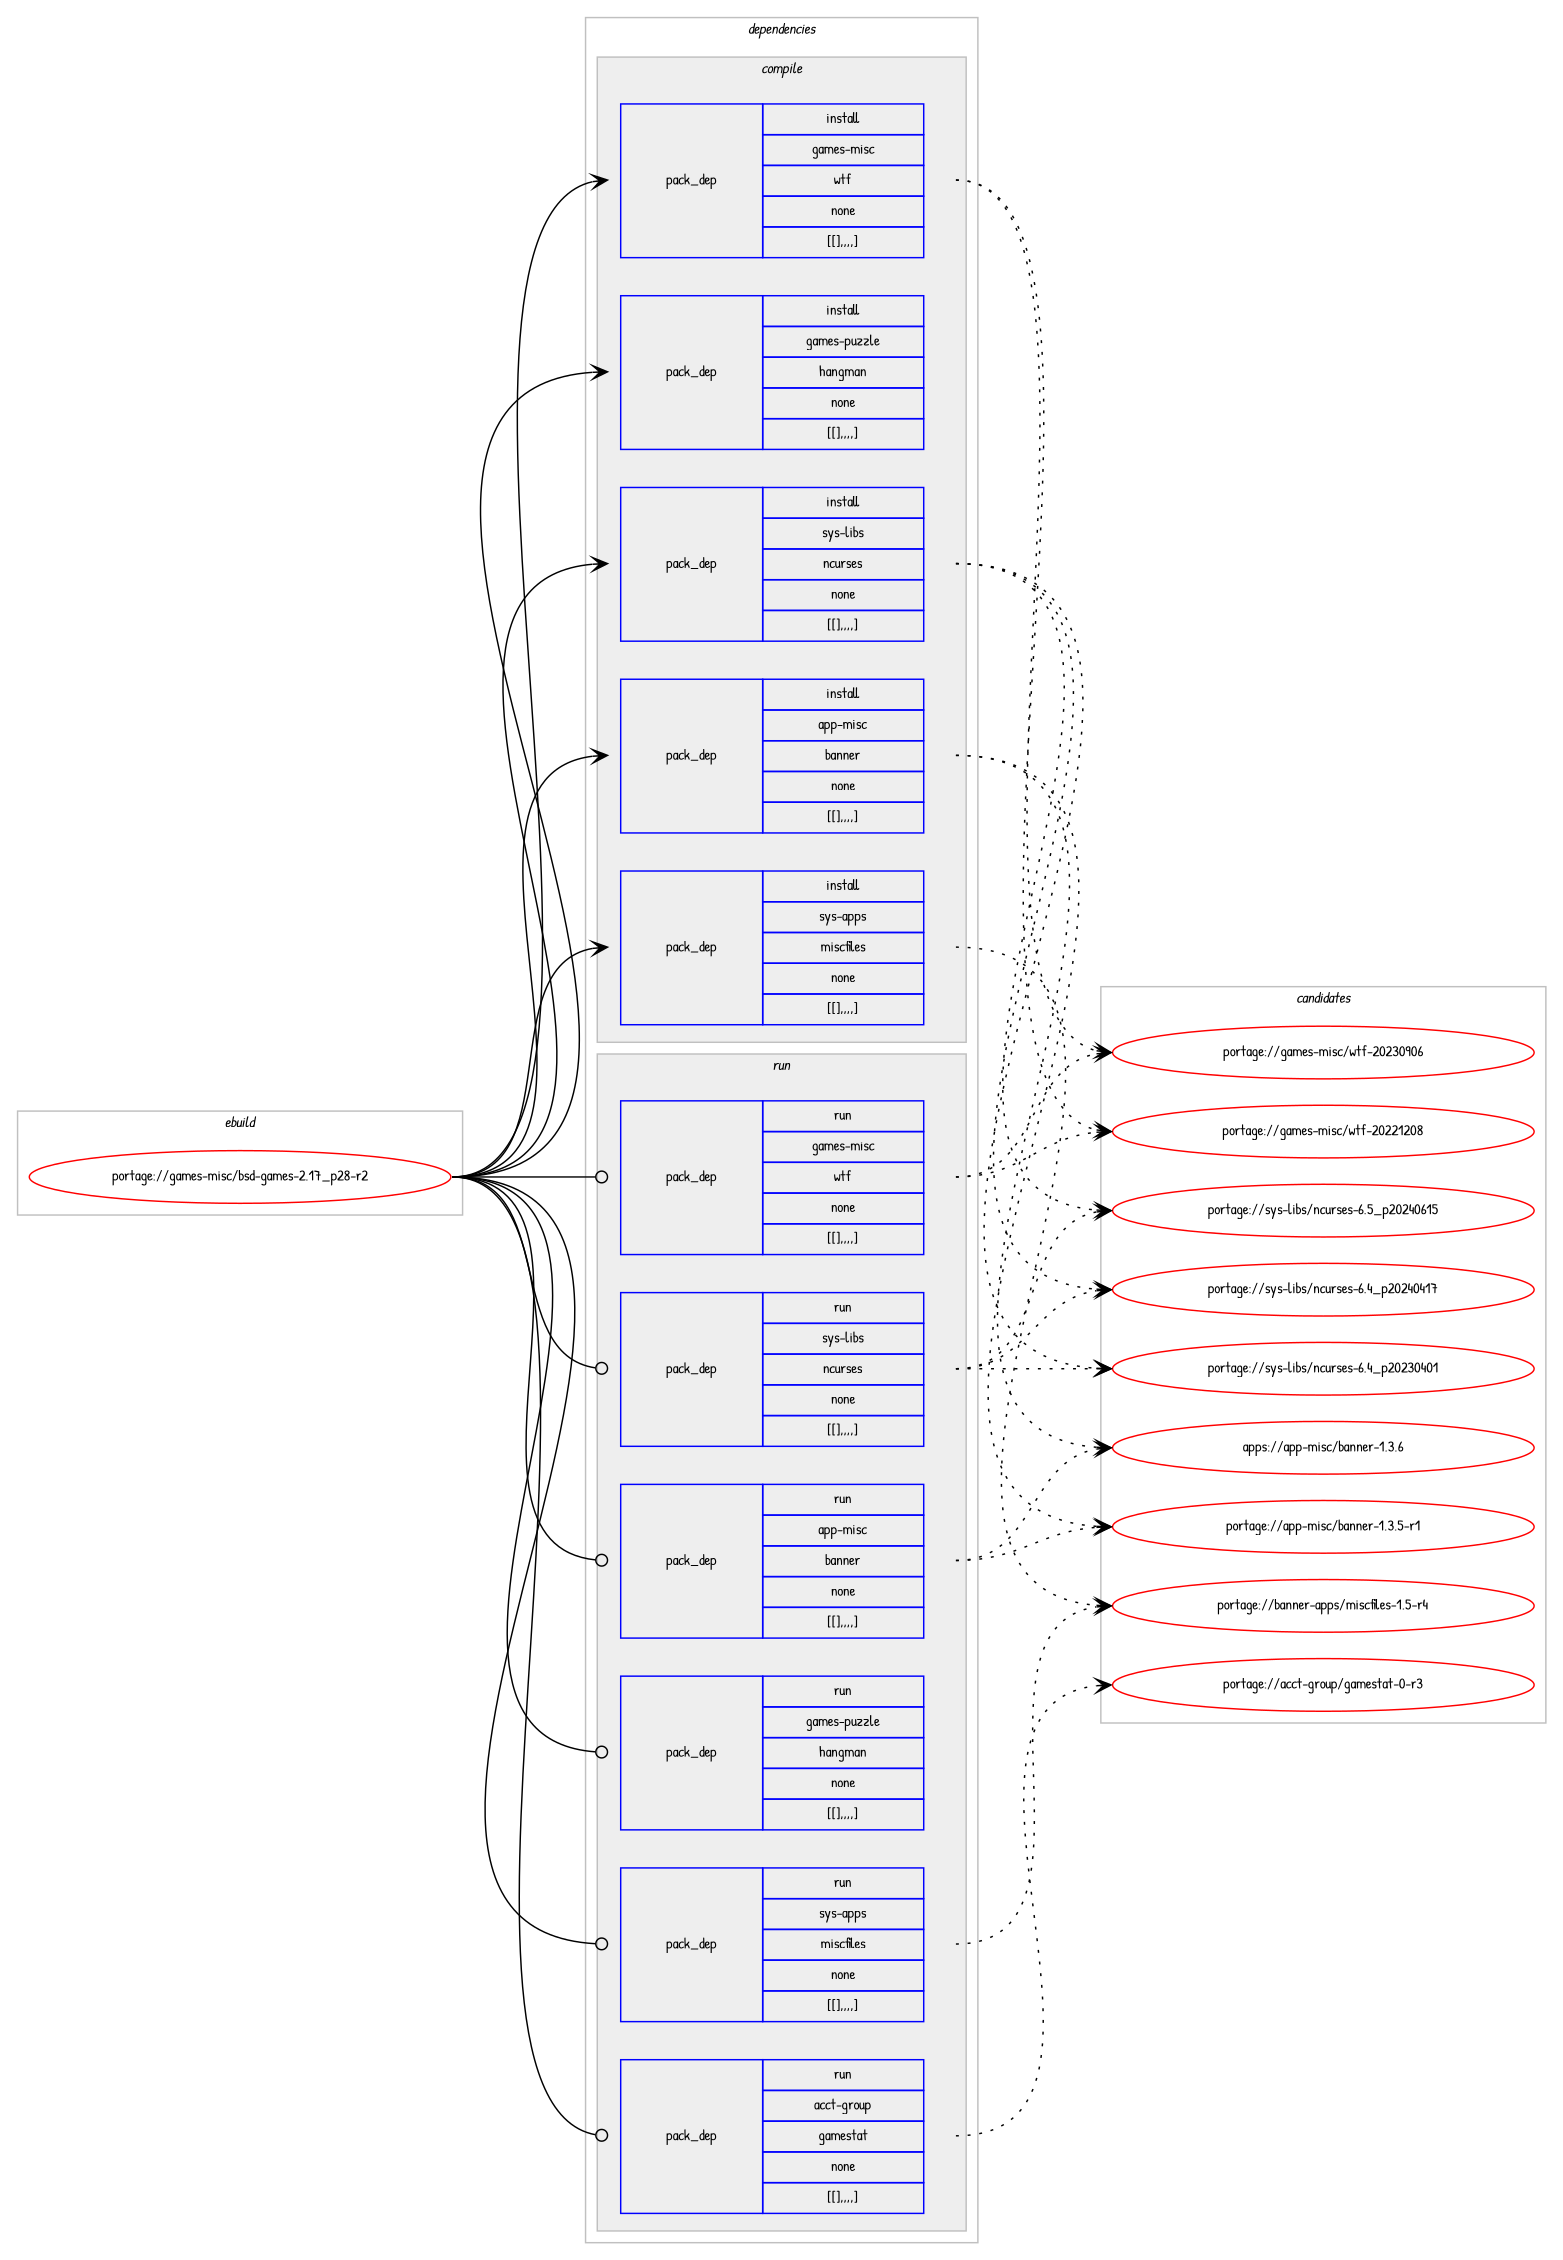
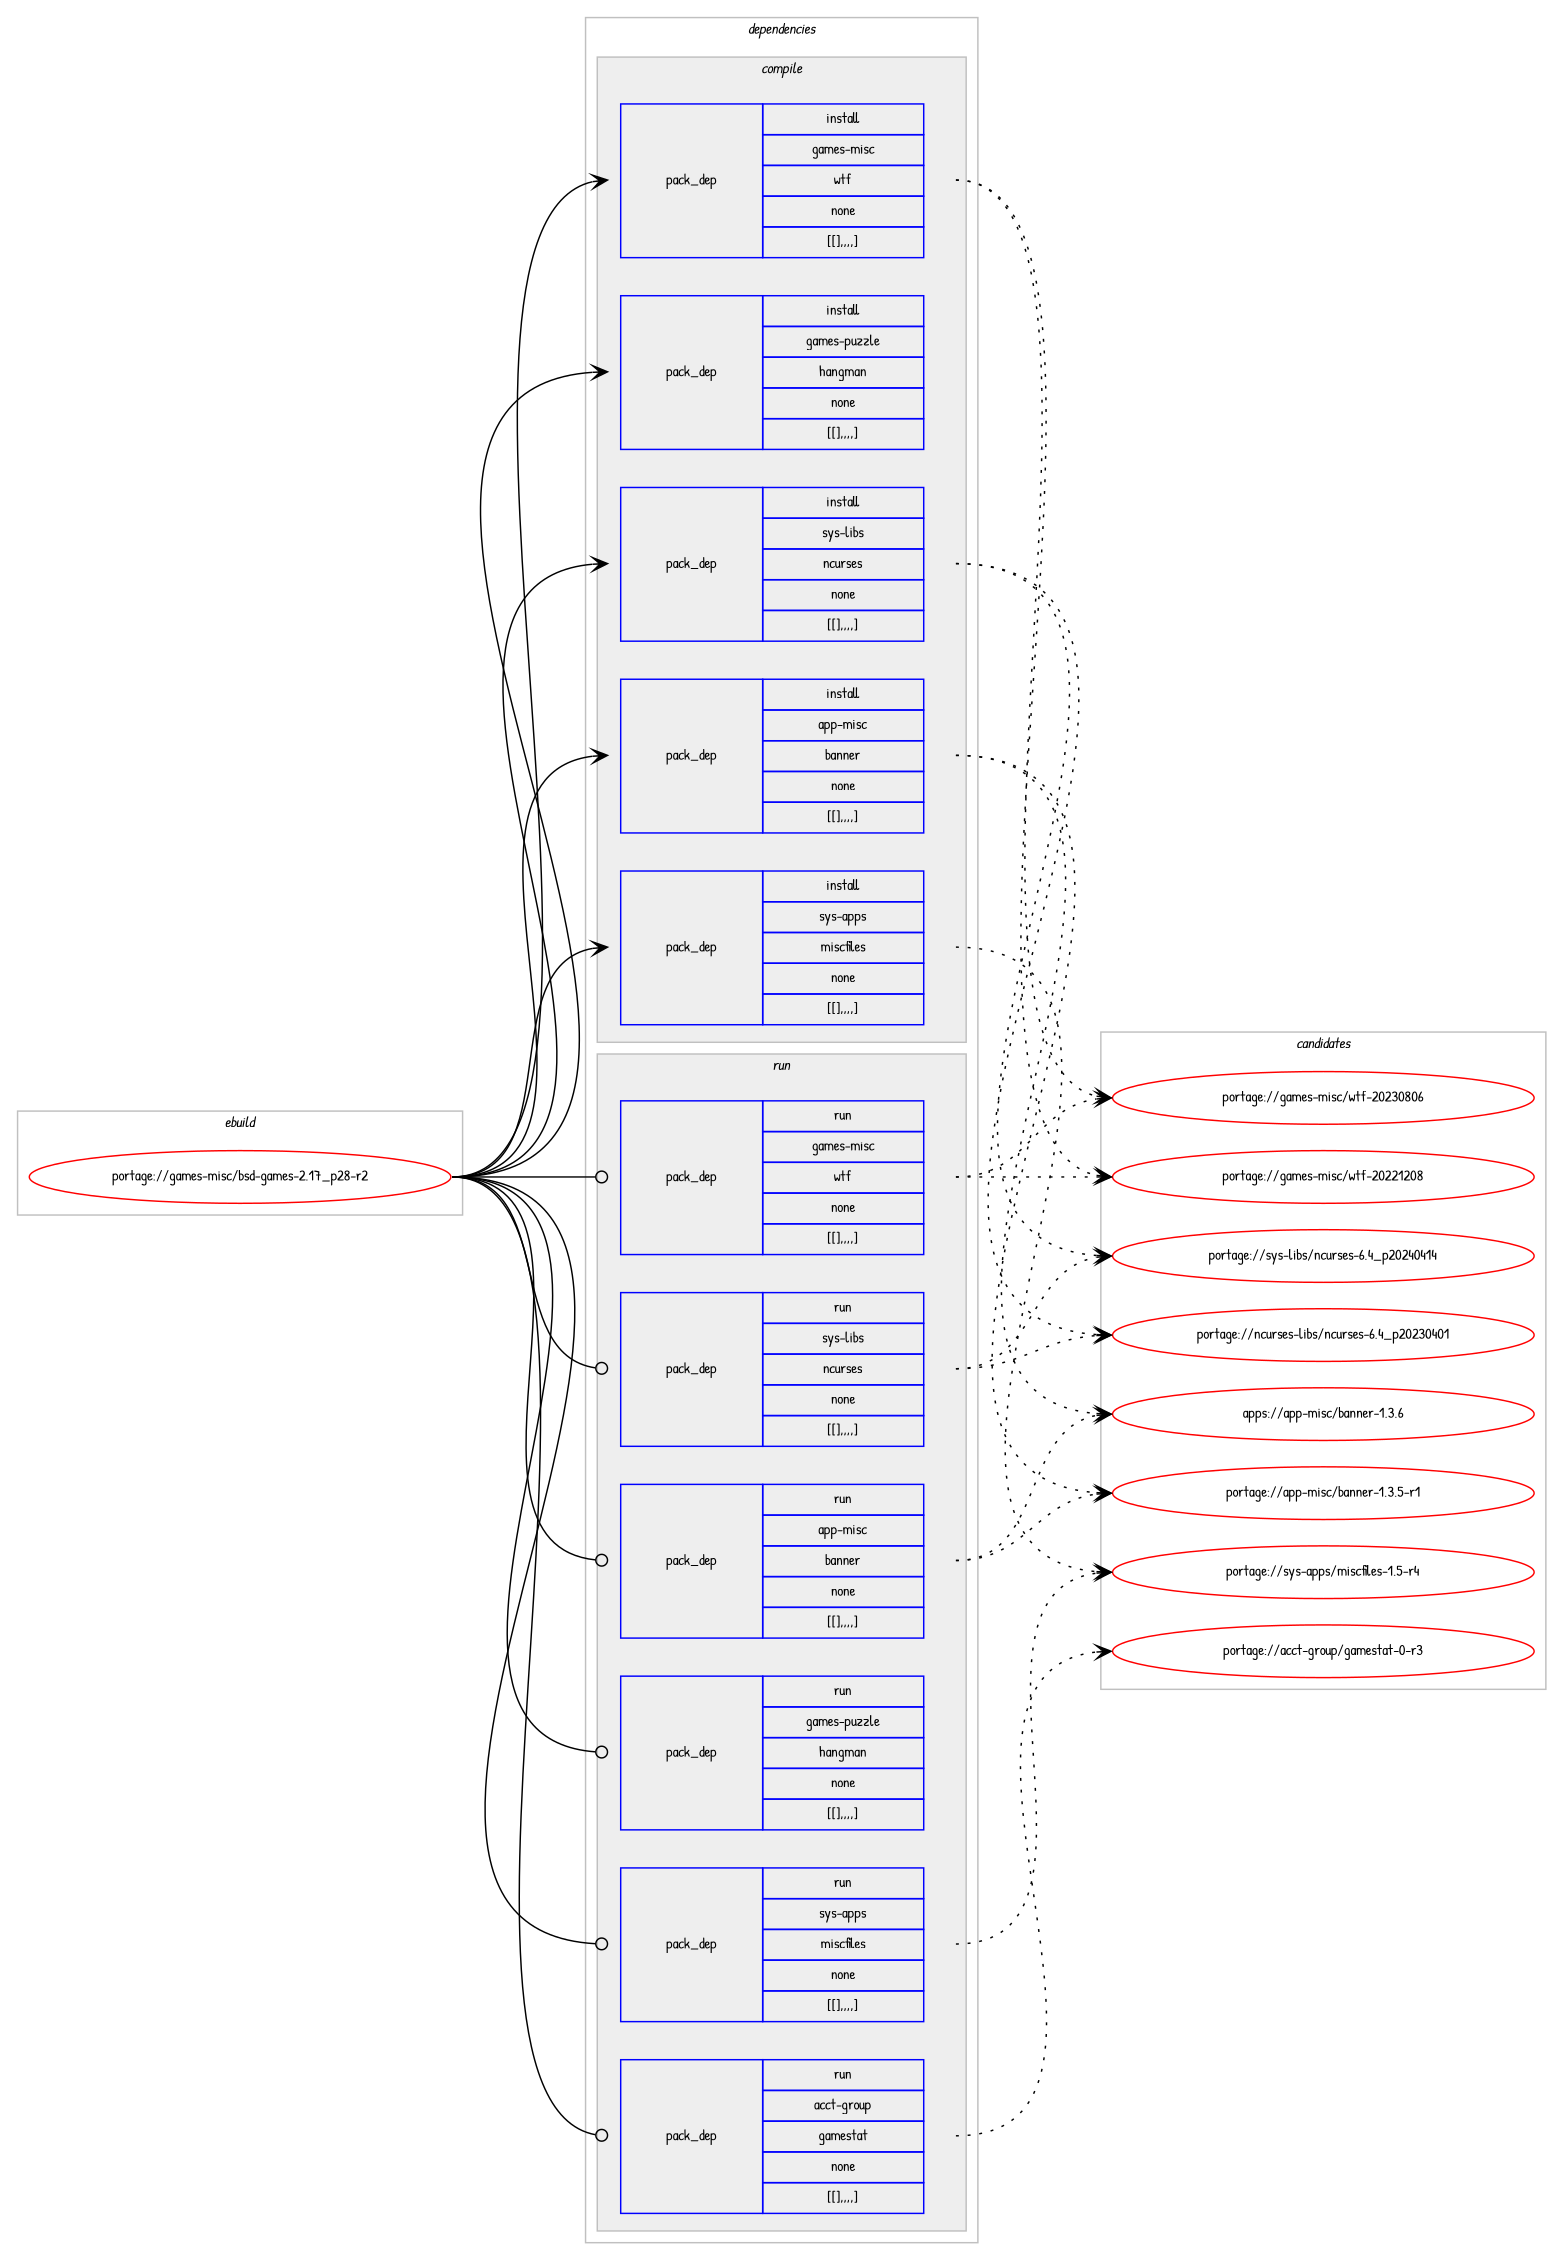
  digraph {
    compound=true
    concentrate=true
    fontname="Patrick Hand"
    fontsize=10
    newrank=true
    rankdir=LR
    ranksep=1.5
    node [color=blue fontname="Patrick Hand" fontsize=10 shape=none]
    edge [arrowhead=vee fontname="Patrick Hand" headport=w style=dotted tailport=e weight=100]
    n1 [color=red label="portage://games-misc/bsd-games-2.17_p28-r2" width=4 shape=""]
    n2 [label=<<TABLE BORDER="0" CELLBORDER="1" CELLSPACING="0" CELLPADDING="4" WIDTH="220"><TR><TD ROWSPAN="6" CELLPADDING="30">pack_dep</TD></TR><TR><TD WIDTH="110">install</TD></TR><TR><TD>sys-apps</TD></TR><TR><TD>miscfiles</TD></TR><TR><TD>none</TD></TR><TR><TD>[[],,,,]</TD></TR></TABLE>>]
    n3 [label=<<TABLE BORDER="0" CELLBORDER="1" CELLSPACING="0" CELLPADDING="4" WIDTH="220"><TR><TD ROWSPAN="6" CELLPADDING="30">pack_dep</TD></TR><TR><TD WIDTH="110">install</TD></TR><TR><TD>sys-libs</TD></TR><TR><TD>ncurses</TD></TR><TR><TD>none</TD></TR><TR><TD>[[],,,,]</TD></TR></TABLE>>]
    n4 [label=<<TABLE BORDER="0" CELLBORDER="1" CELLSPACING="0" CELLPADDING="4" WIDTH="220"><TR><TD ROWSPAN="6" CELLPADDING="30">pack_dep</TD></TR><TR><TD WIDTH="110">install</TD></TR><TR><TD>app-misc</TD></TR><TR><TD>banner</TD></TR><TR><TD>none</TD></TR><TR><TD>[[],,,,]</TD></TR></TABLE>>]
    n5 [label=<<TABLE BORDER="0" CELLBORDER="1" CELLSPACING="0" CELLPADDING="4" WIDTH="220"><TR><TD ROWSPAN="6" CELLPADDING="30">pack_dep</TD></TR><TR><TD WIDTH="110">install</TD></TR><TR><TD>games-misc</TD></TR><TR><TD>wtf</TD></TR><TR><TD>none</TD></TR><TR><TD>[[],,,,]</TD></TR></TABLE>>]
    n6 [label=<<TABLE BORDER="0" CELLBORDER="1" CELLSPACING="0" CELLPADDING="4" WIDTH="220"><TR><TD ROWSPAN="6" CELLPADDING="30">pack_dep</TD></TR><TR><TD WIDTH="110">install</TD></TR><TR><TD>games-puzzle</TD></TR><TR><TD>hangman</TD></TR><TR><TD>none</TD></TR><TR><TD>[[],,,,]</TD></TR></TABLE>>]
    n7 [label=<<TABLE BORDER="0" CELLBORDER="1" CELLSPACING="0" CELLPADDING="4" WIDTH="220"><TR><TD ROWSPAN="6" CELLPADDING="30">pack_dep</TD></TR><TR><TD WIDTH="110">run</TD></TR><TR><TD>acct-group</TD></TR><TR><TD>gamestat</TD></TR><TR><TD>none</TD></TR><TR><TD>[[],,,,]</TD></TR></TABLE>>]
    n8 [label=<<TABLE BORDER="0" CELLBORDER="1" CELLSPACING="0" CELLPADDING="4" WIDTH="220"><TR><TD ROWSPAN="6" CELLPADDING="30">pack_dep</TD></TR><TR><TD WIDTH="110">run</TD></TR><TR><TD>sys-apps</TD></TR><TR><TD>miscfiles</TD></TR><TR><TD>none</TD></TR><TR><TD>[[],,,,]</TD></TR></TABLE>>]
    n9 [label=<<TABLE BORDER="0" CELLBORDER="1" CELLSPACING="0" CELLPADDING="4" WIDTH="220"><TR><TD ROWSPAN="6" CELLPADDING="30">pack_dep</TD></TR><TR><TD WIDTH="110">run</TD></TR><TR><TD>sys-libs</TD></TR><TR><TD>ncurses</TD></TR><TR><TD>none</TD></TR><TR><TD>[[],,,,]</TD></TR></TABLE>>]
    n10 [label=<<TABLE BORDER="0" CELLBORDER="1" CELLSPACING="0" CELLPADDING="4" WIDTH="220"><TR><TD ROWSPAN="6" CELLPADDING="30">pack_dep</TD></TR><TR><TD WIDTH="110">run</TD></TR><TR><TD>app-misc</TD></TR><TR><TD>banner</TD></TR><TR><TD>none</TD></TR><TR><TD>[[],,,,]</TD></TR></TABLE>>]
    n11 [label=<<TABLE BORDER="0" CELLBORDER="1" CELLSPACING="0" CELLPADDING="4" WIDTH="220"><TR><TD ROWSPAN="6" CELLPADDING="30">pack_dep</TD></TR><TR><TD WIDTH="110">run</TD></TR><TR><TD>games-misc</TD></TR><TR><TD>wtf</TD></TR><TR><TD>none</TD></TR><TR><TD>[[],,,,]</TD></TR></TABLE>>]
    n12 [label=<<TABLE BORDER="0" CELLBORDER="1" CELLSPACING="0" CELLPADDING="4" WIDTH="220"><TR><TD ROWSPAN="6" CELLPADDING="30">pack_dep</TD></TR><TR><TD WIDTH="110">run</TD></TR><TR><TD>games-puzzle</TD></TR><TR><TD>hangman</TD></TR><TR><TD>none</TD></TR><TR><TD>[[],,,,]</TD></TR></TABLE>>]
-   n13 [color=red label="portage://banner-apps/miscfiles-1.5-r4" width=4 shape=""]
-   n14 [color=red label="portage://sys-libs/ncurses-6.5_p20240615" width=4 shape=""]
-   n15 [color=red label="portage://sys-libs/ncurses-6.4_p20240417" width=4 shape=""]
-   n16 [color=red label="portage://sys-libs/ncurses-6.4_p20230401" width=4 shape=""]
+   n13 [color=red label="portage://sys-apps/miscfiles-1.5-r4" width=4 shape=""]
+   n15 [color=red label="portage://sys-libs/ncurses-6.4_p20240414" width=4 shape=""]
+   n16 [color=red label="portage://ncurses-libs/ncurses-6.4_p20230401" width=4 shape=""]
    n17 [color=red label="apps://app-misc/banner-1.3.6" width=4 shape=""]
    n18 [color=red label="portage://app-misc/banner-1.3.5-r1" width=4 shape=""]
-   n19 [color=red label="portage://games-misc/wtf-20230906" width=4 shape=""]
+   n19 [color=red label="portage://games-misc/wtf-20230806" width=4 shape=""]
    n20 [color=red label="portage://games-misc/wtf-20221208" width=4 shape=""]
    n21 [color=red label="portage://acct-group/gamestat-0-r3" width=4 shape=""]
    subgraph cluster_1 {
      color=gray
      label=<<i>ebuild</i>>
      n1
    }
    subgraph cluster_2 {
      color=gray
      label=<<i>dependencies</i>>
      subgraph cluster_3 {
        color=gray
        fillcolor="#eeeeee"
        label=<<i>compile</i>>
        style=filled
        subgraph sub_4 {
          color=gray
          fillcolor="#eeeeee"
          label=<<i>compile</i>>
          style=filled
          n2
        }
        subgraph sub_5 {
          color=gray
          fillcolor="#eeeeee"
          label=<<i>compile</i>>
          style=filled
          n3
        }
        subgraph sub_6 {
          color=gray
          fillcolor="#eeeeee"
          label=<<i>compile</i>>
          style=filled
          n4
        }
        subgraph sub_7 {
          color=gray
          fillcolor="#eeeeee"
          label=<<i>compile</i>>
          style=filled
          n5
        }
        subgraph sub_8 {
          color=gray
          fillcolor="#eeeeee"
          label=<<i>compile</i>>
          style=filled
          n6
        }
      }
      subgraph cluster_9 {
        color=gray
        fillcolor="#eeeeee"
        label=<<i>compile and run</i>>
        style=filled
      }
      subgraph cluster_10 {
        color=gray
        fillcolor="#eeeeee"
        label=<<i>run</i>>
        style=filled
        subgraph sub_11 {
          color=gray
          fillcolor="#eeeeee"
          label=<<i>run</i>>
          style=filled
          n7
        }
        subgraph sub_12 {
          color=gray
          fillcolor="#eeeeee"
          label=<<i>run</i>>
          style=filled
          n8
        }
        subgraph sub_13 {
          color=gray
          fillcolor="#eeeeee"
          label=<<i>run</i>>
          style=filled
          n9
        }
        subgraph sub_14 {
          color=gray
          fillcolor="#eeeeee"
          label=<<i>run</i>>
          style=filled
          n10
        }
        subgraph sub_15 {
          color=gray
          fillcolor="#eeeeee"
          label=<<i>run</i>>
          style=filled
          n11
        }
        subgraph sub_16 {
          color=gray
          fillcolor="#eeeeee"
          label=<<i>run</i>>
          style=filled
          n12
        }
      }
    }
    subgraph cluster_17 {
      color=gray
      label=<<i>candidates</i>>
      rank=same
      subgraph sub_18 {
        color=black
        label=<<i>candidates</i>>
        nodesep=1
        rank=same
        n13
      }
      subgraph sub_19 {
        color=black
        label=<<i>candidates</i>>
        nodesep=1
        rank=same
-       n14
        n15
        n16
      }
      subgraph sub_20 {
        color=black
        label=<<i>candidates</i>>
        nodesep=1
        rank=same
        n17
        n18
      }
      subgraph sub_21 {
        color=black
        label=<<i>candidates</i>>
        nodesep=1
        rank=same
        n19
        n20
      }
      subgraph sub_22 {
        color=black
        label=<<i>candidates</i>>
        nodesep=1
        rank=same
      }
      subgraph sub_23 {
        color=black
        label=<<i>candidates</i>>
        nodesep=1
        rank=same
        n21
      }
      subgraph sub_24 {
        color=black
        label=<<i>candidates</i>>
        nodesep=1
        rank=same
        n13
      }
      subgraph sub_25 {
        color=black
        label=<<i>candidates</i>>
        nodesep=1
        rank=same
-       n14
        n15
        n16
      }
      subgraph sub_26 {
        color=black
        label=<<i>candidates</i>>
        nodesep=1
        rank=same
        n17
        n18
      }
      subgraph sub_27 {
        color=black
        label=<<i>candidates</i>>
        nodesep=1
        rank=same
        n19
        n20
      }
      subgraph sub_28 {
        color=black
        label=<<i>candidates</i>>
        nodesep=1
        rank=same
      }
    }
    n1 -> n2 [style=solid weight=20]
    n1 -> n3 [style=solid weight=20]
    n1 -> n4 [style=solid weight=20]
    n1 -> n5 [style=solid weight=20]
    n1 -> n6 [style=solid weight=20]
    n1 -> n7 [arrowhead=odot style=solid weight=20]
    n1 -> n8 [arrowhead=odot style=solid weight=20]
    n1 -> n9 [arrowhead=odot style=solid weight=20]
    n1 -> n10 [arrowhead=odot style=solid weight=20]
    n1 -> n11 [arrowhead=odot style=solid weight=20]
    n1 -> n12 [arrowhead=odot style=solid weight=20]
    n2 -> n13
-   n3 -> n14
    n3 -> n15
    n3 -> n16
    n4 -> n17
    n4 -> n18
    n5 -> n19
    n5 -> n20
    n7 -> n21
    n8 -> n13
-   n9 -> n14
    n9 -> n15
    n9 -> n16
    n10 -> n17
    n10 -> n18
    n11 -> n19
    n11 -> n20
  }
